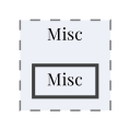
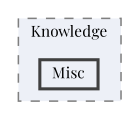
  digraph {
    compound=true
    fontname="Playfair Display"
    n1 [color=grey25 fillcolor="#edf0f7" fontname="Playfair Display" fontsize=10 height=0.2 label=Misc shape=box style="filled,bold" width=0.4]
    subgraph cluster_1 {
      bgcolor="#edf0f7"
      fontsize=10
-     label=Misc
+     label=Knowledge
      pencolor=grey50
      style="filled,dashed"
      n1
    }
  }
